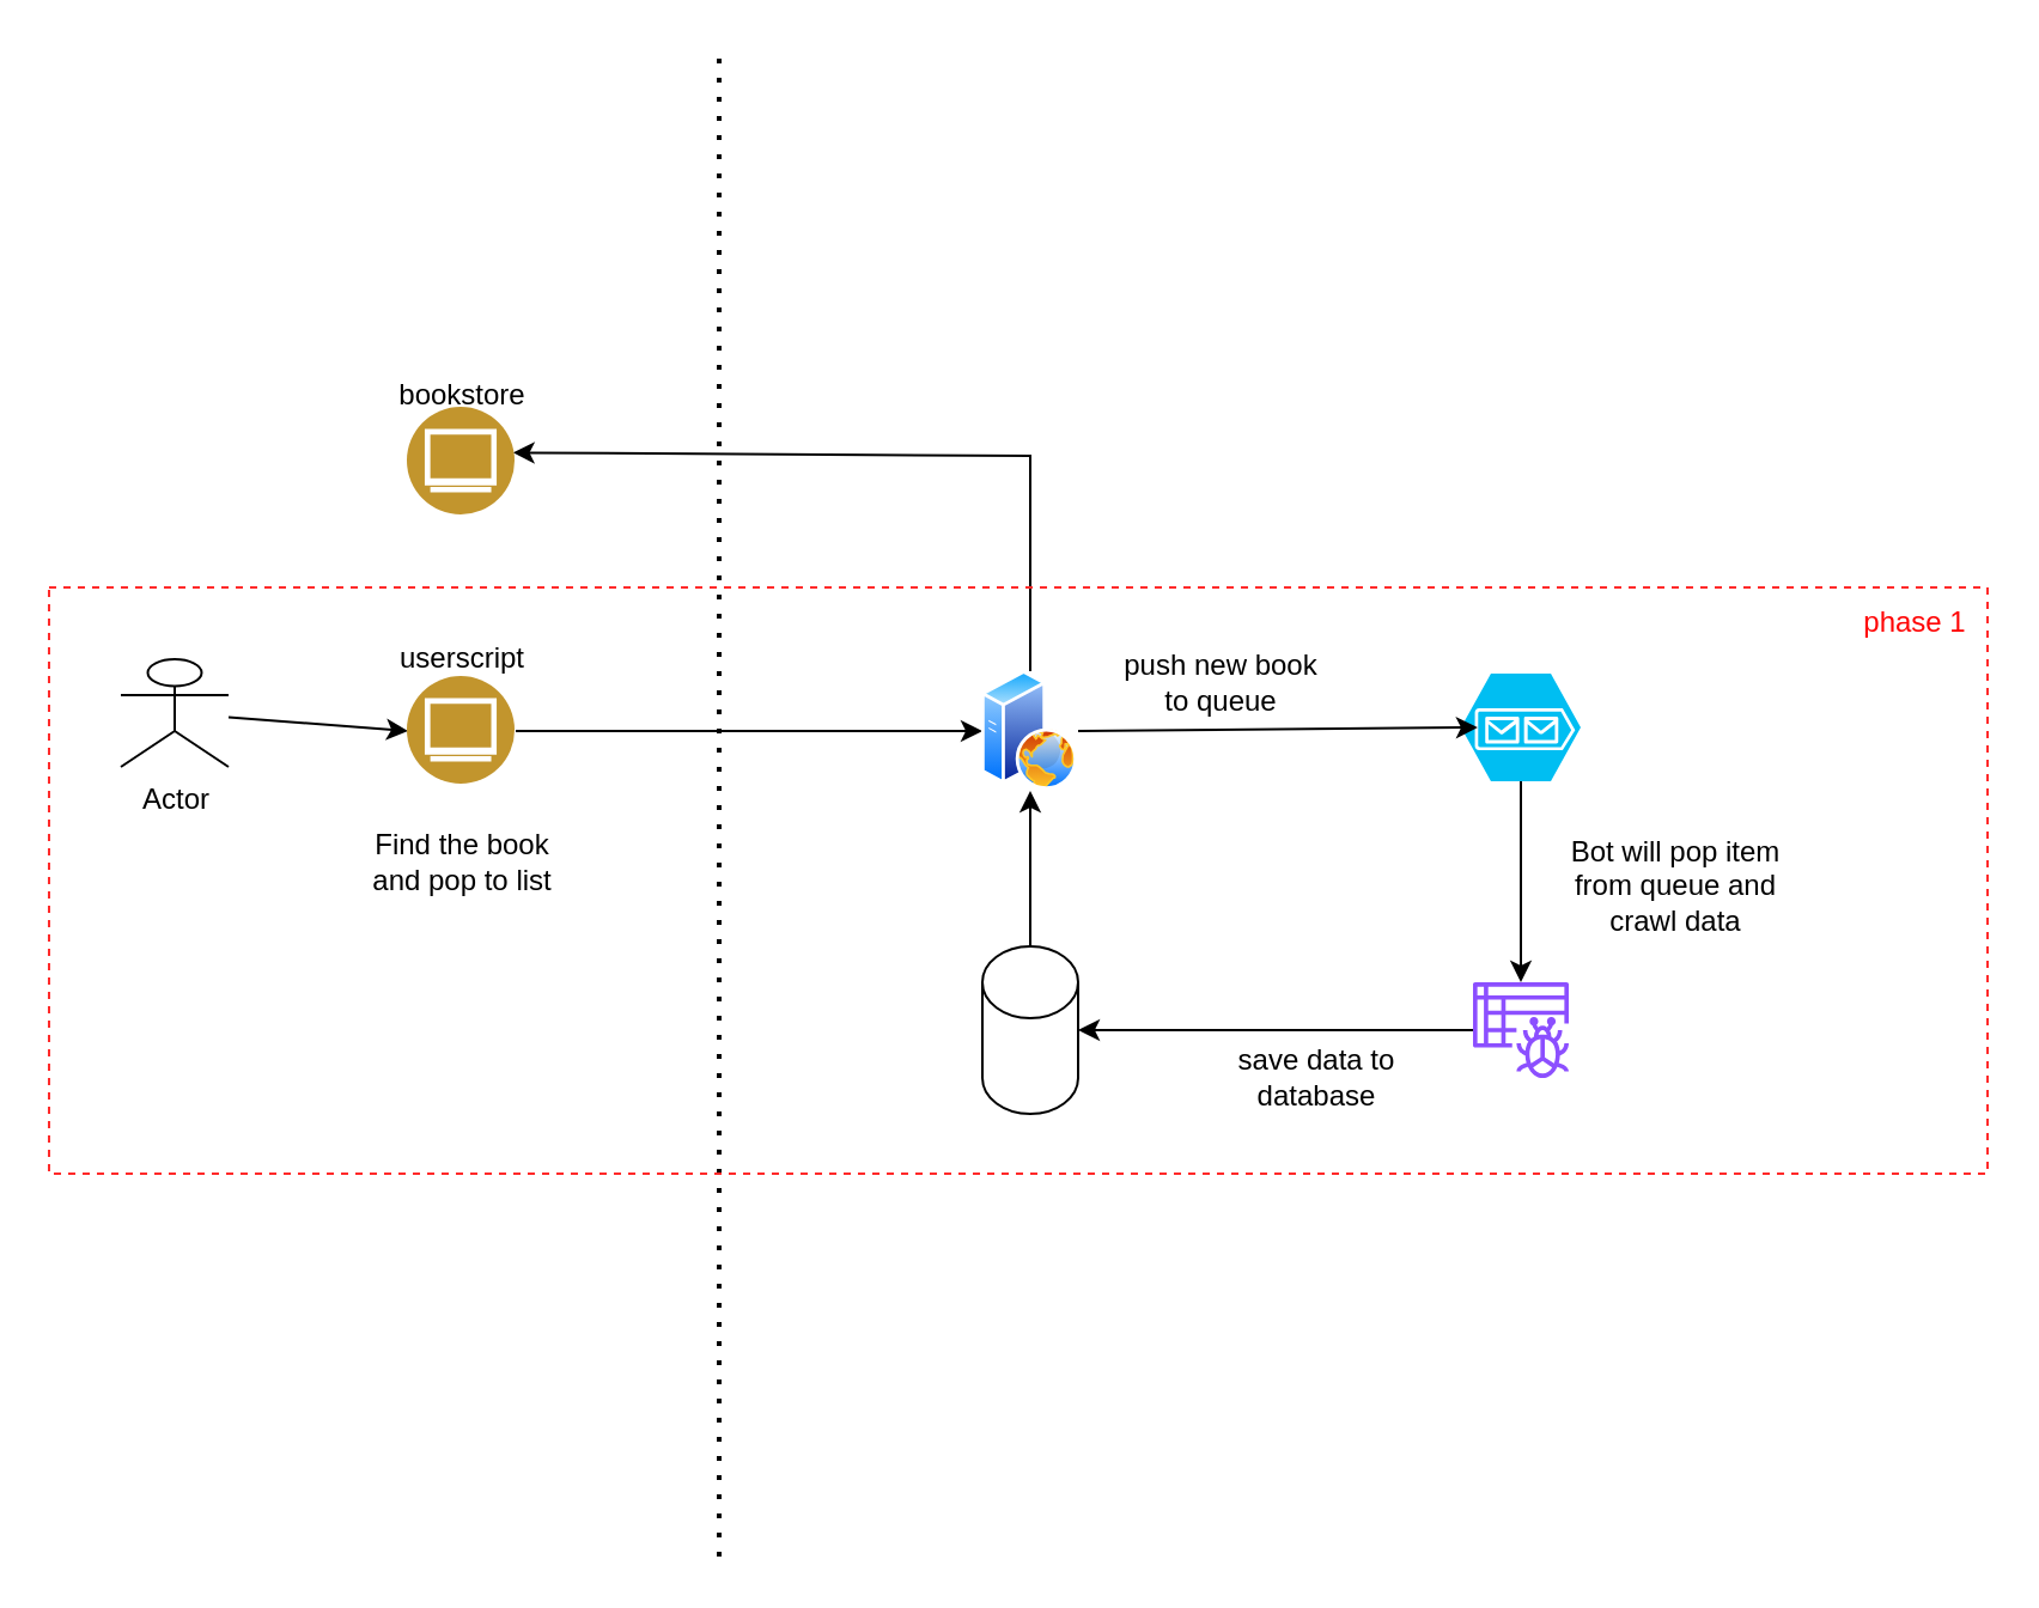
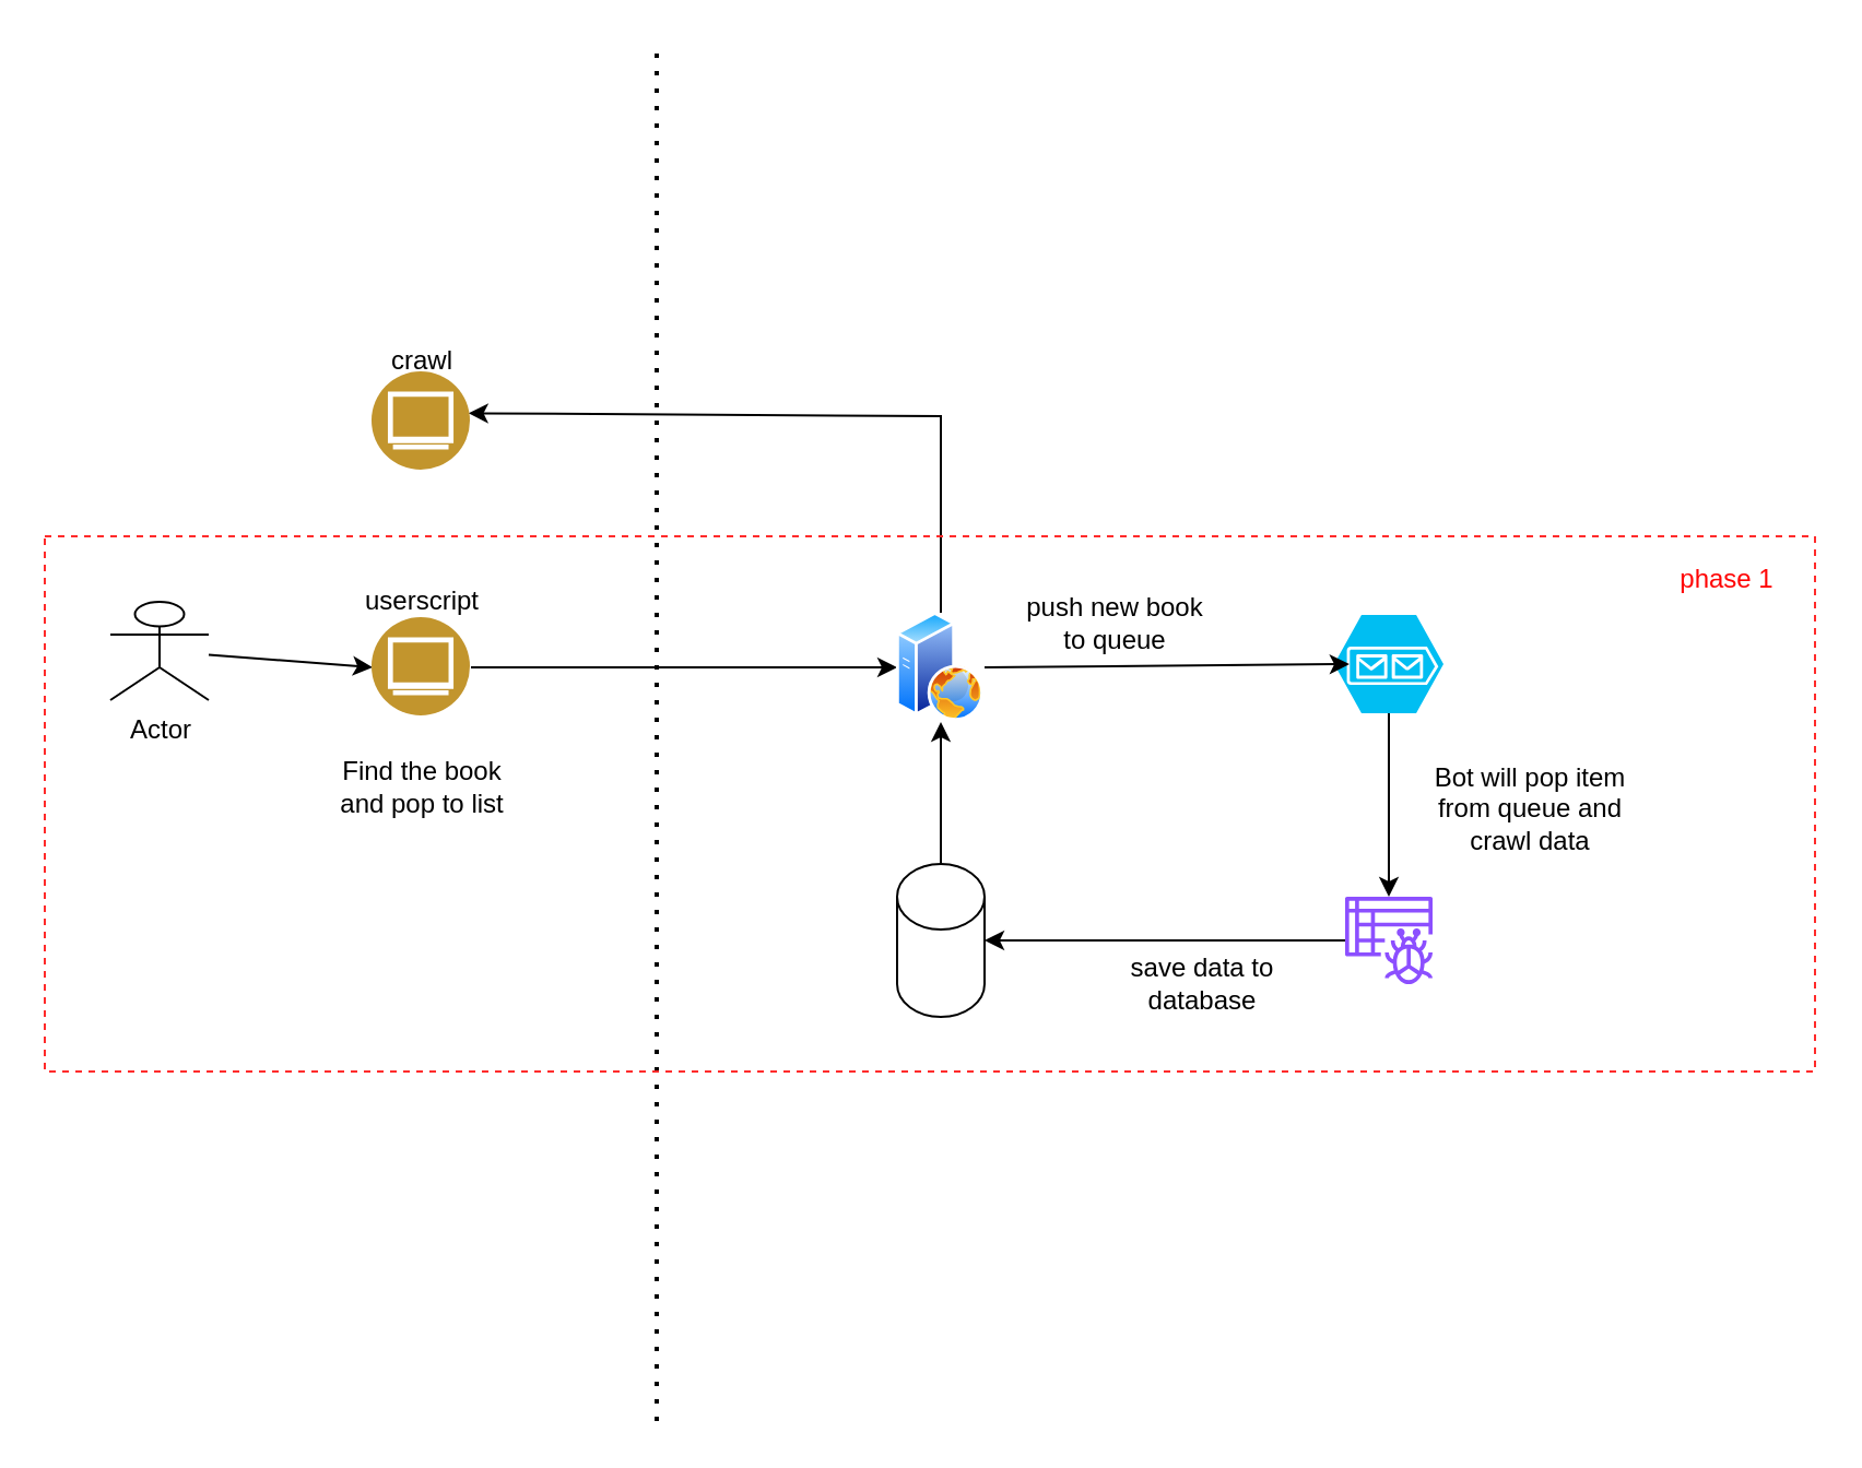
  <mxCell id="0" />
  <mxCell id="1" parent="0" />
  <mxCell id="2" value="Actor" style="shape=umlActor;verticalLabelPosition=bottom;verticalAlign=top;html=1;outlineConnect=0;" parent="1" vertex="1"><mxGeometry x="50" y="275" width="45" height="45" as="geometry" /></mxCell>
  <mxCell id="3" value="" style="endArrow=classic;html=1;rounded=0;entryX=0;entryY=0.5;entryDx=0;entryDy=0;" parent="1" source="2" target="4" edge="1"><mxGeometry width="50" height="50" relative="1" as="geometry"><mxPoint x="160" y="325" as="sourcePoint" /><mxPoint x="190" y="305" as="targetPoint" /></mxGeometry></mxCell>
  <mxCell id="4" value="" style="image;aspect=fixed;perimeter=ellipsePerimeter;html=1;align=center;shadow=0;dashed=0;fontColor=#4277BB;labelBackgroundColor=default;fontSize=12;spacingTop=3;image=img/lib/ibm/users/browser.svg;" parent="1" vertex="1"><mxGeometry x="170" y="282.5" width="45" height="45" as="geometry" /></mxCell>
  <mxCell id="5" value="" style="endArrow=none;dashed=1;html=1;dashPattern=1 3;strokeWidth=2;rounded=0;" parent="1" edge="1"><mxGeometry width="50" height="50" relative="1" as="geometry"><mxPoint x="300" y="650" as="sourcePoint" /><mxPoint x="300" y="20" as="targetPoint" /></mxGeometry></mxCell>
  <mxCell id="6" value="" style="verticalLabelPosition=bottom;html=1;verticalAlign=top;align=center;strokeColor=none;fillColor=#00BEF2;shape=mxgraph.azure.storage_queue;" parent="1" vertex="1"><mxGeometry x="610" y="281" width="50" height="45" as="geometry" /></mxCell>
  <mxCell id="7" value="Find the book and pop to list" style="text;html=1;strokeColor=none;fillColor=none;align=center;verticalAlign=middle;whiteSpace=wrap;rounded=0;" parent="1" vertex="1"><mxGeometry x="147.5" y="345" width="90" height="30" as="geometry" /></mxCell>
  <mxCell id="8" value="" style="endArrow=classic;html=1;rounded=0;exitX=1;exitY=0.5;exitDx=0;exitDy=0;entryX=0;entryY=0.5;entryDx=0;entryDy=0;" parent="1" source="4" target="9" edge="1"><mxGeometry width="50" height="50" relative="1" as="geometry"><mxPoint x="190" y="505" as="sourcePoint" /><mxPoint x="240" y="455" as="targetPoint" /></mxGeometry></mxCell>
  <mxCell id="9" value="" style="image;aspect=fixed;perimeter=ellipsePerimeter;html=1;align=center;shadow=0;dashed=0;spacingTop=3;image=img/lib/active_directory/web_server.svg;" parent="1" vertex="1"><mxGeometry x="410" y="280" width="40" height="50" as="geometry" /></mxCell>
  <mxCell id="10" value="" style="endArrow=classic;html=1;rounded=0;exitX=1;exitY=0.5;exitDx=0;exitDy=0;entryX=0.139;entryY=0.5;entryDx=0;entryDy=0;entryPerimeter=0;" parent="1" source="9" target="6" edge="1"><mxGeometry width="50" height="50" relative="1" as="geometry"><mxPoint x="500" y="285" as="sourcePoint" /><mxPoint x="570" y="280" as="targetPoint" /></mxGeometry></mxCell>
  <mxCell id="11" value="push new book to queue" style="text;html=1;strokeColor=none;fillColor=none;align=center;verticalAlign=middle;whiteSpace=wrap;rounded=0;" parent="1" vertex="1"><mxGeometry x="465" y="270" width="90" height="30" as="geometry" /></mxCell>
  <mxCell id="12" value="" style="endArrow=classic;html=1;rounded=0;exitX=0.5;exitY=1;exitDx=0;exitDy=0;exitPerimeter=0;" parent="1" source="6" target="13" edge="1"><mxGeometry width="50" height="50" relative="1" as="geometry"><mxPoint x="470" y="315" as="sourcePoint" /><mxPoint x="635" y="410" as="targetPoint" /></mxGeometry></mxCell>
  <mxCell id="13" value="" style="sketch=0;outlineConnect=0;fontColor=#232F3E;gradientColor=none;fillColor=#8C4FFF;strokeColor=none;dashed=0;verticalLabelPosition=bottom;verticalAlign=top;align=center;html=1;fontSize=12;fontStyle=0;aspect=fixed;pointerEvents=1;shape=mxgraph.aws4.glue_crawlers;" parent="1" vertex="1"><mxGeometry x="615" y="410" width="40" height="40" as="geometry" /></mxCell>
  <mxCell id="14" value="Bot will pop item from queue and crawl data" style="text;html=1;strokeColor=none;fillColor=none;align=center;verticalAlign=middle;whiteSpace=wrap;rounded=0;" parent="1" vertex="1"><mxGeometry x="655" y="355" width="90" height="30" as="geometry" /></mxCell>
  <mxCell id="15" value="" style="shape=cylinder3;whiteSpace=wrap;html=1;boundedLbl=1;backgroundOutline=1;size=15;" parent="1" vertex="1"><mxGeometry x="410" y="395" width="40" height="70" as="geometry" /></mxCell>
  <mxCell id="16" value="" style="endArrow=classic;html=1;rounded=0;entryX=1;entryY=0.5;entryDx=0;entryDy=0;entryPerimeter=0;" parent="1" source="13" target="15" edge="1"><mxGeometry width="50" height="50" relative="1" as="geometry"><mxPoint x="460" y="315" as="sourcePoint" /><mxPoint x="627" y="314" as="targetPoint" /></mxGeometry></mxCell>
  <mxCell id="17" value="" style="endArrow=classic;html=1;rounded=0;exitX=0.5;exitY=0;exitDx=0;exitDy=0;exitPerimeter=0;entryX=0.5;entryY=1;entryDx=0;entryDy=0;" parent="1" source="15" target="9" edge="1"><mxGeometry width="50" height="50" relative="1" as="geometry"><mxPoint x="645" y="336" as="sourcePoint" /><mxPoint x="645" y="420" as="targetPoint" /></mxGeometry></mxCell>
  <mxCell id="18" value="save data to database" style="text;html=1;strokeColor=none;fillColor=none;align=center;verticalAlign=middle;whiteSpace=wrap;rounded=0;" parent="1" vertex="1"><mxGeometry x="505" y="435" width="90" height="30" as="geometry" /></mxCell>
  <mxCell id="19" value="" style="endArrow=classic;html=1;rounded=0;entryX=0.974;entryY=0.415;entryDx=0;entryDy=0;entryPerimeter=0;" parent="1" source="9" target="20" edge="1"><mxGeometry width="50" height="50" relative="1" as="geometry"><mxPoint x="429.66" y="265" as="sourcePoint" /><mxPoint x="430" y="210" as="targetPoint" /><Array as="points"><mxPoint x="430" y="190" /></Array></mxGeometry></mxCell>
  <mxCell id="20" value="" style="image;aspect=fixed;perimeter=ellipsePerimeter;html=1;align=center;shadow=0;dashed=0;fontColor=#4277BB;labelBackgroundColor=default;fontSize=12;spacingTop=3;image=img/lib/ibm/users/browser.svg;" parent="1" vertex="1"><mxGeometry x="170" y="170" width="45" height="45" as="geometry" /></mxCell>
  <mxCell id="21" value="userscript" style="text;html=1;strokeColor=none;fillColor=none;align=center;verticalAlign=middle;whiteSpace=wrap;rounded=0;" parent="1" vertex="1"><mxGeometry x="162.5" y="260" width="60" height="30" as="geometry" /></mxCell>
- <mxCell id="22" value="bookstore" style="text;html=1;strokeColor=none;fillColor=none;align=center;verticalAlign=middle;whiteSpace=wrap;rounded=0;" parent="1" vertex="1"><mxGeometry x="162.5" y="150" width="60" height="30" as="geometry" /></mxCell>
+ <mxCell id="22" value="crawl" style="text;html=1;strokeColor=none;fillColor=none;align=center;verticalAlign=middle;whiteSpace=wrap;rounded=0;" parent="1" vertex="1"><mxGeometry x="162.5" y="150" width="60" height="30" as="geometry" /></mxCell>
  <mxCell id="23" value="" style="rounded=0;whiteSpace=wrap;html=1;fillColor=none;dashed=1;strokeColor=#FF2B2B;" parent="1" vertex="1"><mxGeometry x="20" y="245" width="810" height="245" as="geometry" /></mxCell>
- <mxCell id="24" value="phase 1" style="text;html=1;strokeColor=none;fillColor=none;align=center;verticalAlign=middle;whiteSpace=wrap;rounded=0;fontColor=#FF0303;" parent="1" vertex="1"><mxGeometry x="770" y="245" width="60" height="30" as="geometry" /></mxCell>
+ <mxCell id="24" value="phase 1" style="text;html=1;strokeColor=none;fillColor=none;align=center;verticalAlign=middle;whiteSpace=wrap;rounded=0;fontColor=#FF0303;" parent="1" vertex="1"><mxGeometry x="760" y="250" width="60" height="30" as="geometry" /></mxCell>
